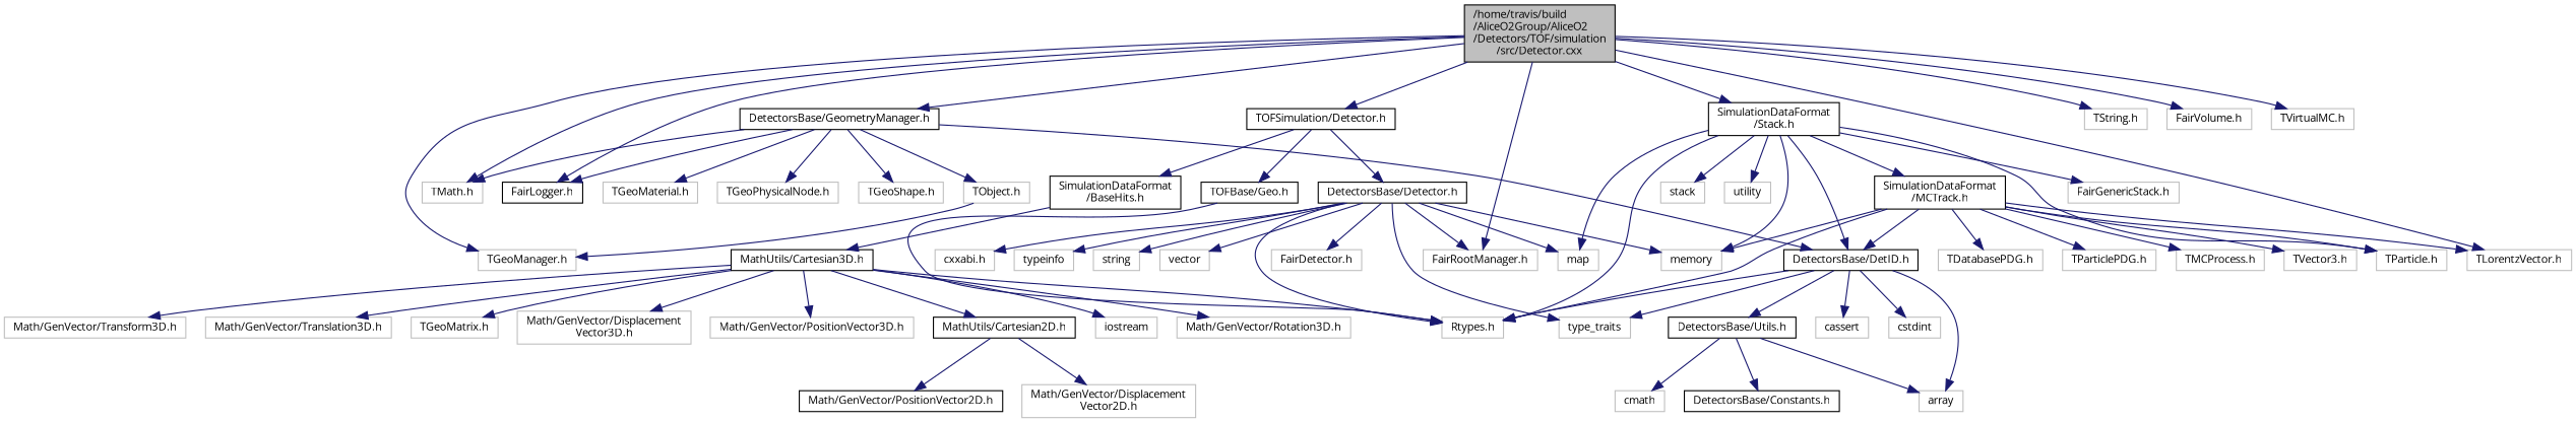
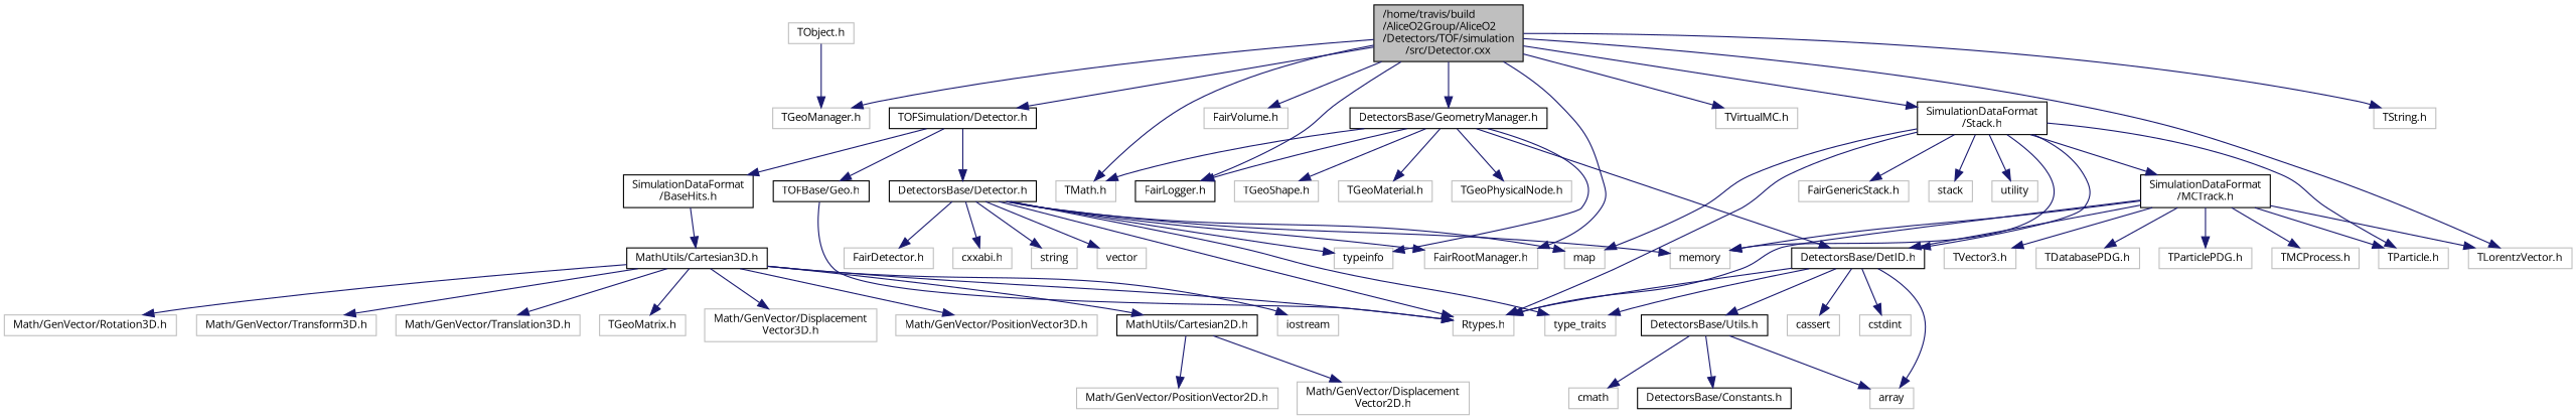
  digraph {
    fontname="Open Sans"
    node [color=grey75 fontname="Open Sans" fontsize=10 shape=record]
    edge [color=midnightblue fontname="Open Sans" fontsize=10 labelfontname=Helvetica labelfontsize=10 style=solid]
    n1 [color=black fillcolor=grey75 fontcolor=black height=0.2 label="/home/travis/build\l/AliceO2Group/AliceO2\l/Detectors/TOF/simulation\l/src/Detector.cxx" style=filled width=0.4]
    n2 [height=0.2 label="TGeoManager.h" width=0.4]
    n3 [height=0.2 label="TLorentzVector.h" width=0.4]
    n4 [height=0.2 label="TMath.h" width=0.4]
    n5 [height=0.2 label="TString.h" width=0.4]
    n6 [color=black height=0.2 label="FairLogger.h" width=0.4]
    n7 [height=0.2 label="FairRootManager.h" width=0.4]
    n8 [height=0.2 label="FairVolume.h" width=0.4]
    n9 [color=black height=0.2 label="TOFSimulation/Detector.h" width=0.4]
    n10 [color=black height=0.2 label="DetectorsBase/GeometryManager.h" width=0.4]
    n11 [color=black height=0.2 label="SimulationDataFormat\l/Stack.h" width=0.4]
    n12 [height=0.2 label="TVirtualMC.h" width=0.4]
    n13 [color=black height=0.2 label="DetectorsBase/Detector.h" width=0.4]
    n14 [color=black height=0.2 label="TOFBase/Geo.h" width=0.4]
    n15 [color=black height=0.2 label="SimulationDataFormat\l/BaseHits.h" width=0.4]
    n16 [height=0.2 label="TGeoMaterial.h" width=0.4]
    n17 [height=0.2 label="TGeoPhysicalNode.h" width=0.4]
    n18 [height=0.2 label="TGeoShape.h" width=0.4]
    n19 [height=0.2 label="TObject.h" width=0.4]
    n20 [color=black height=0.2 label="DetectorsBase/DetID.h" width=0.4]
    n21 [height=0.2 label=map width=0.4]
    n22 [height=0.2 label=memory width=0.4]
    n23 [height=0.2 label="Rtypes.h" width=0.4]
    n24 [height=0.2 label="FairGenericStack.h" width=0.4]
    n25 [color=black height=0.2 label="SimulationDataFormat\l/MCTrack.h" width=0.4]
    n26 [height=0.2 label="TParticle.h" width=0.4]
    n27 [height=0.2 label=stack width=0.4]
    n28 [height=0.2 label=utility width=0.4]
    n29 [height=0.2 label=vector width=0.4]
    n30 [height=0.2 label="FairDetector.h" width=0.4]
    n31 [height=0.2 label="cxxabi.h" width=0.4]
    n32 [height=0.2 label=typeinfo width=0.4]
    n33 [height=0.2 label=type_traits width=0.4]
    n34 [height=0.2 label=string width=0.4]
    n35 [color=black height=0.2 label="MathUtils/Cartesian3D.h" width=0.4]
    n36 [height=0.2 label="Math/GenVector/Rotation3D.h" width=0.4]
    n37 [height=0.2 label="Math/GenVector/Transform3D.h" width=0.4]
    n38 [height=0.2 label="Math/GenVector/Translation3D.h" width=0.4]
    n39 [height=0.2 label="TGeoMatrix.h" width=0.4]
    n40 [height=0.2 label="Math/GenVector/Displacement\lVector3D.h" width=0.4]
    n41 [height=0.2 label="Math/GenVector/PositionVector3D.h" width=0.4]
    n42 [color=black height=0.2 label="MathUtils/Cartesian2D.h" width=0.4]
    n43 [height=0.2 label=iostream width=0.4]
    n44 [height=0.2 label="Math/GenVector/Displacement\lVector2D.h" width=0.4]
-   n45 [color=black height=0.2 label="Math/GenVector/PositionVector2D.h" width=0.4]
+   n45 [height=0.2 label="Math/GenVector/PositionVector2D.h" width=0.4]
    n46 [height=0.2 label=cstdint width=0.4]
    n47 [height=0.2 label=array width=0.4]
    n48 [color=black height=0.2 label="DetectorsBase/Utils.h" width=0.4]
    n49 [height=0.2 label=cassert width=0.4]
    n50 [color=black height=0.2 label="DetectorsBase/Constants.h" width=0.4]
    n51 [height=0.2 label=cmath width=0.4]
    n52 [height=0.2 label="TVector3.h" width=0.4]
    n53 [height=0.2 label="TDatabasePDG.h" width=0.4]
    n54 [height=0.2 label="TParticlePDG.h" width=0.4]
    n55 [height=0.2 label="TMCProcess.h" width=0.4]
    n1 -> n2
    n1 -> n3
    n1 -> n4
    n1 -> n5
    n1 -> n6
    n1 -> n7
    n1 -> n8
    n1 -> n9
    n1 -> n10
    n1 -> n11
    n1 -> n12
    n9 -> n13
    n9 -> n14
    n9 -> n15
    n10 -> n4
    n10 -> n6
    n10 -> n16
    n10 -> n17
    n10 -> n18
-   n10 -> n19
+   n10 -> n32
    n10 -> n20
    n11 -> n20
    n11 -> n21
    n11 -> n22
    n11 -> n23
    n11 -> n24
    n11 -> n25
    n11 -> n26
    n11 -> n27
    n11 -> n28
    n13 -> n7
    n13 -> n21
    n13 -> n22
    n13 -> n23
    n13 -> n29
    n13 -> n30
    n13 -> n31
    n13 -> n32
    n13 -> n33
    n13 -> n34
    n14 -> n23
    n15 -> n35
    n19 -> n2
    n20 -> n23
    n20 -> n33
    n20 -> n46
    n20 -> n47
    n20 -> n48
    n20 -> n49
    n25 -> n3
    n25 -> n20
    n25 -> n22
    n25 -> n23
    n25 -> n26
    n25 -> n52
    n25 -> n53
    n25 -> n54
    n25 -> n55
    n35 -> n23
    n35 -> n36
    n35 -> n37
    n35 -> n38
    n35 -> n39
    n35 -> n40
    n35 -> n41
    n35 -> n42
    n35 -> n43
    n42 -> n44
    n42 -> n45
    n48 -> n47
    n48 -> n50
    n48 -> n51
  }
